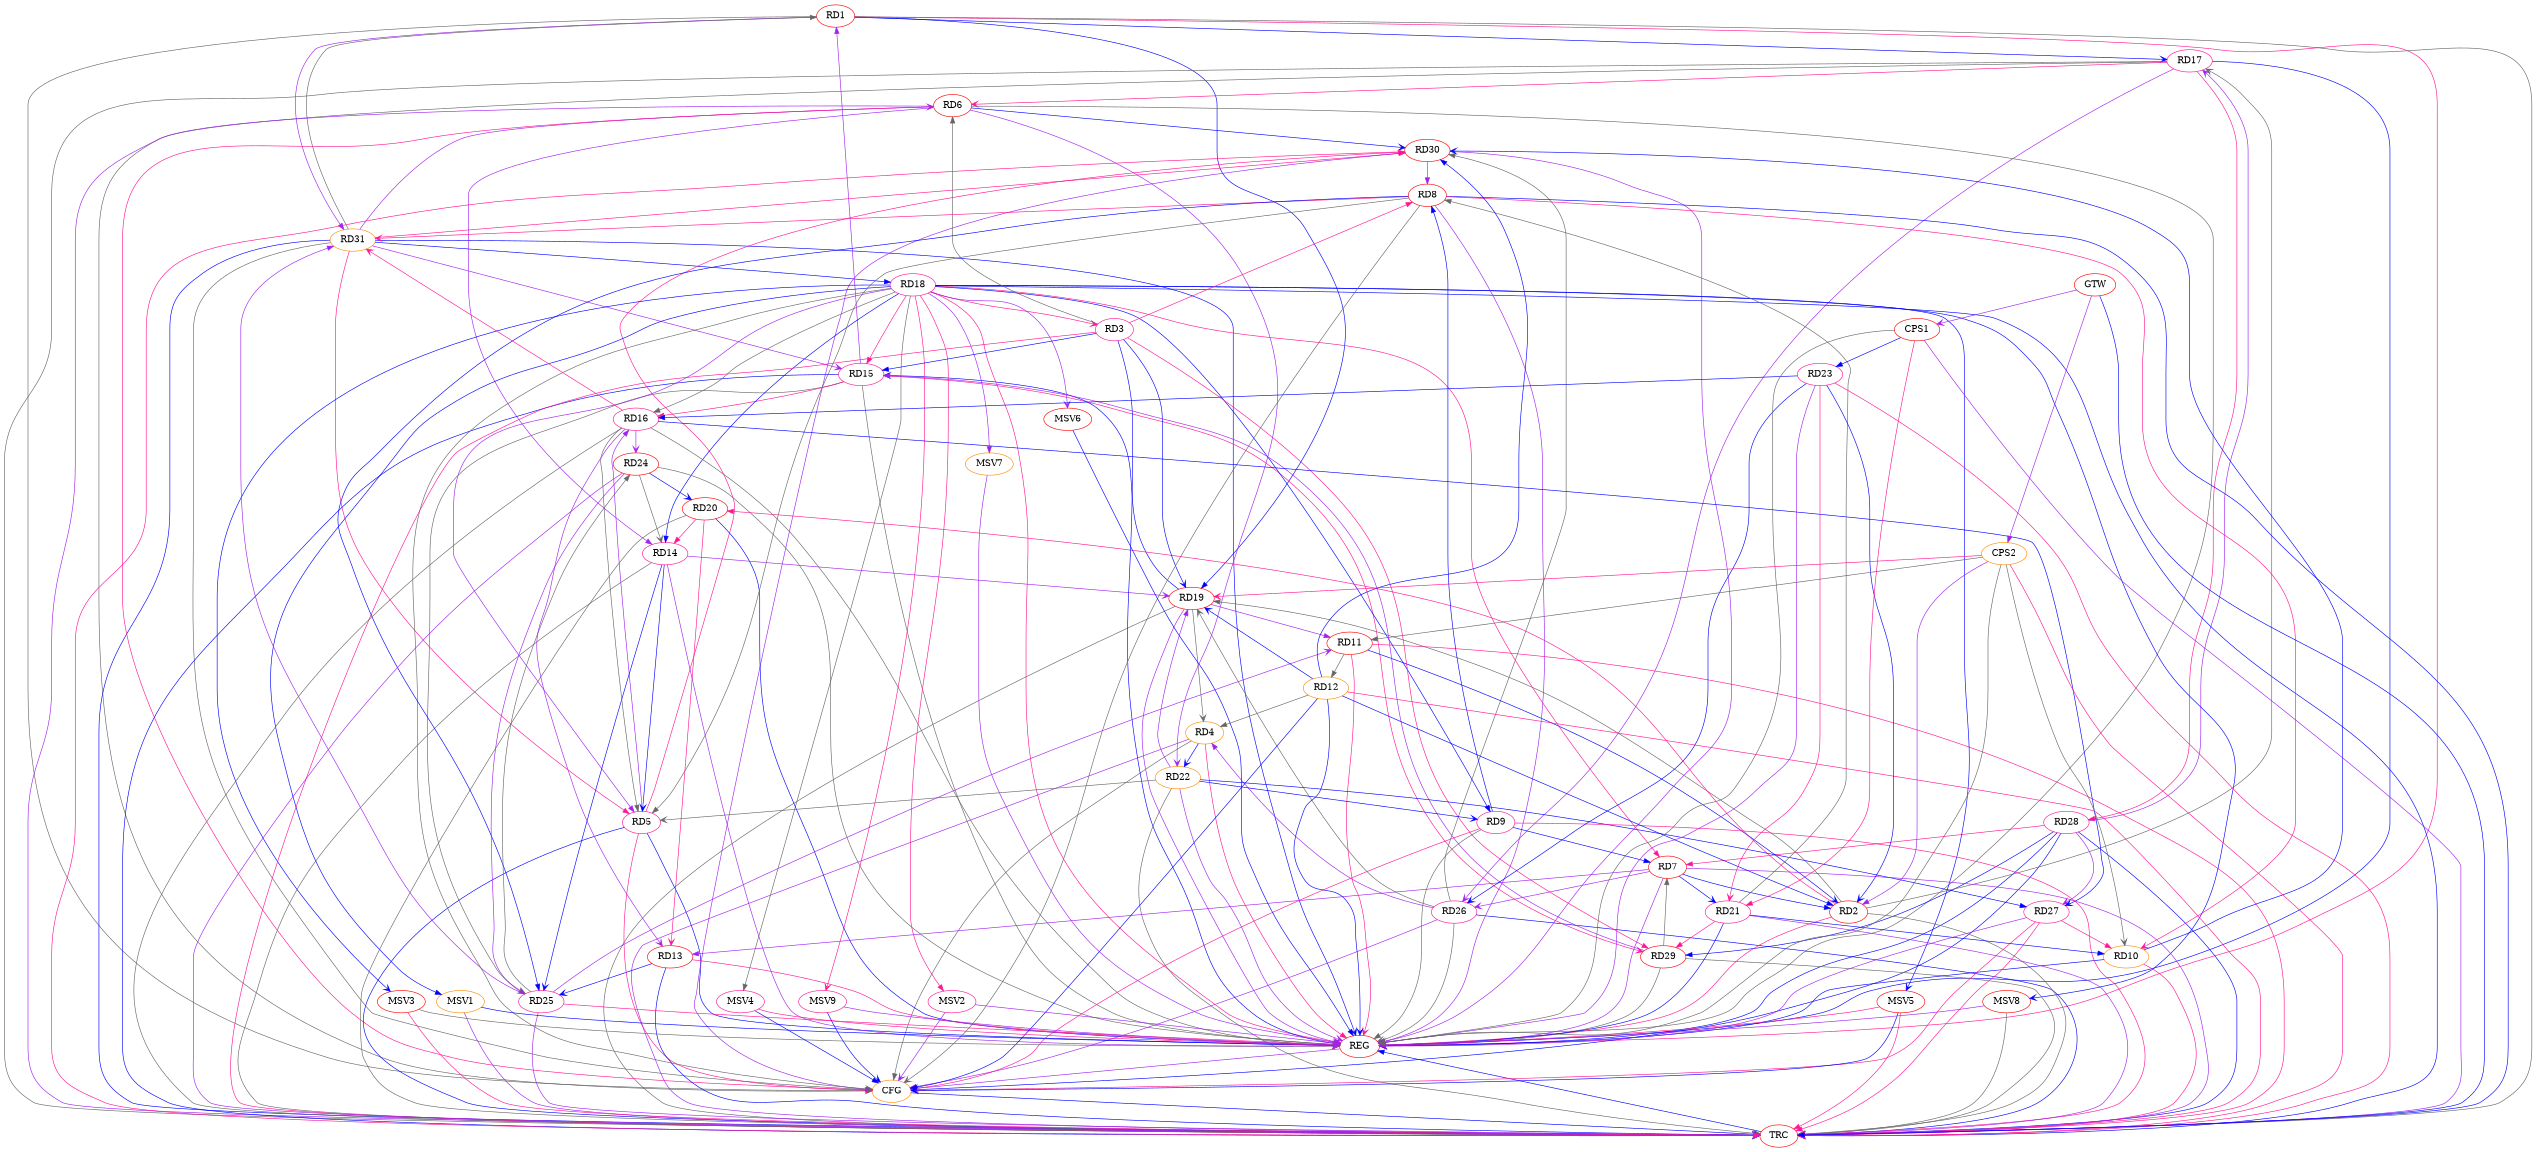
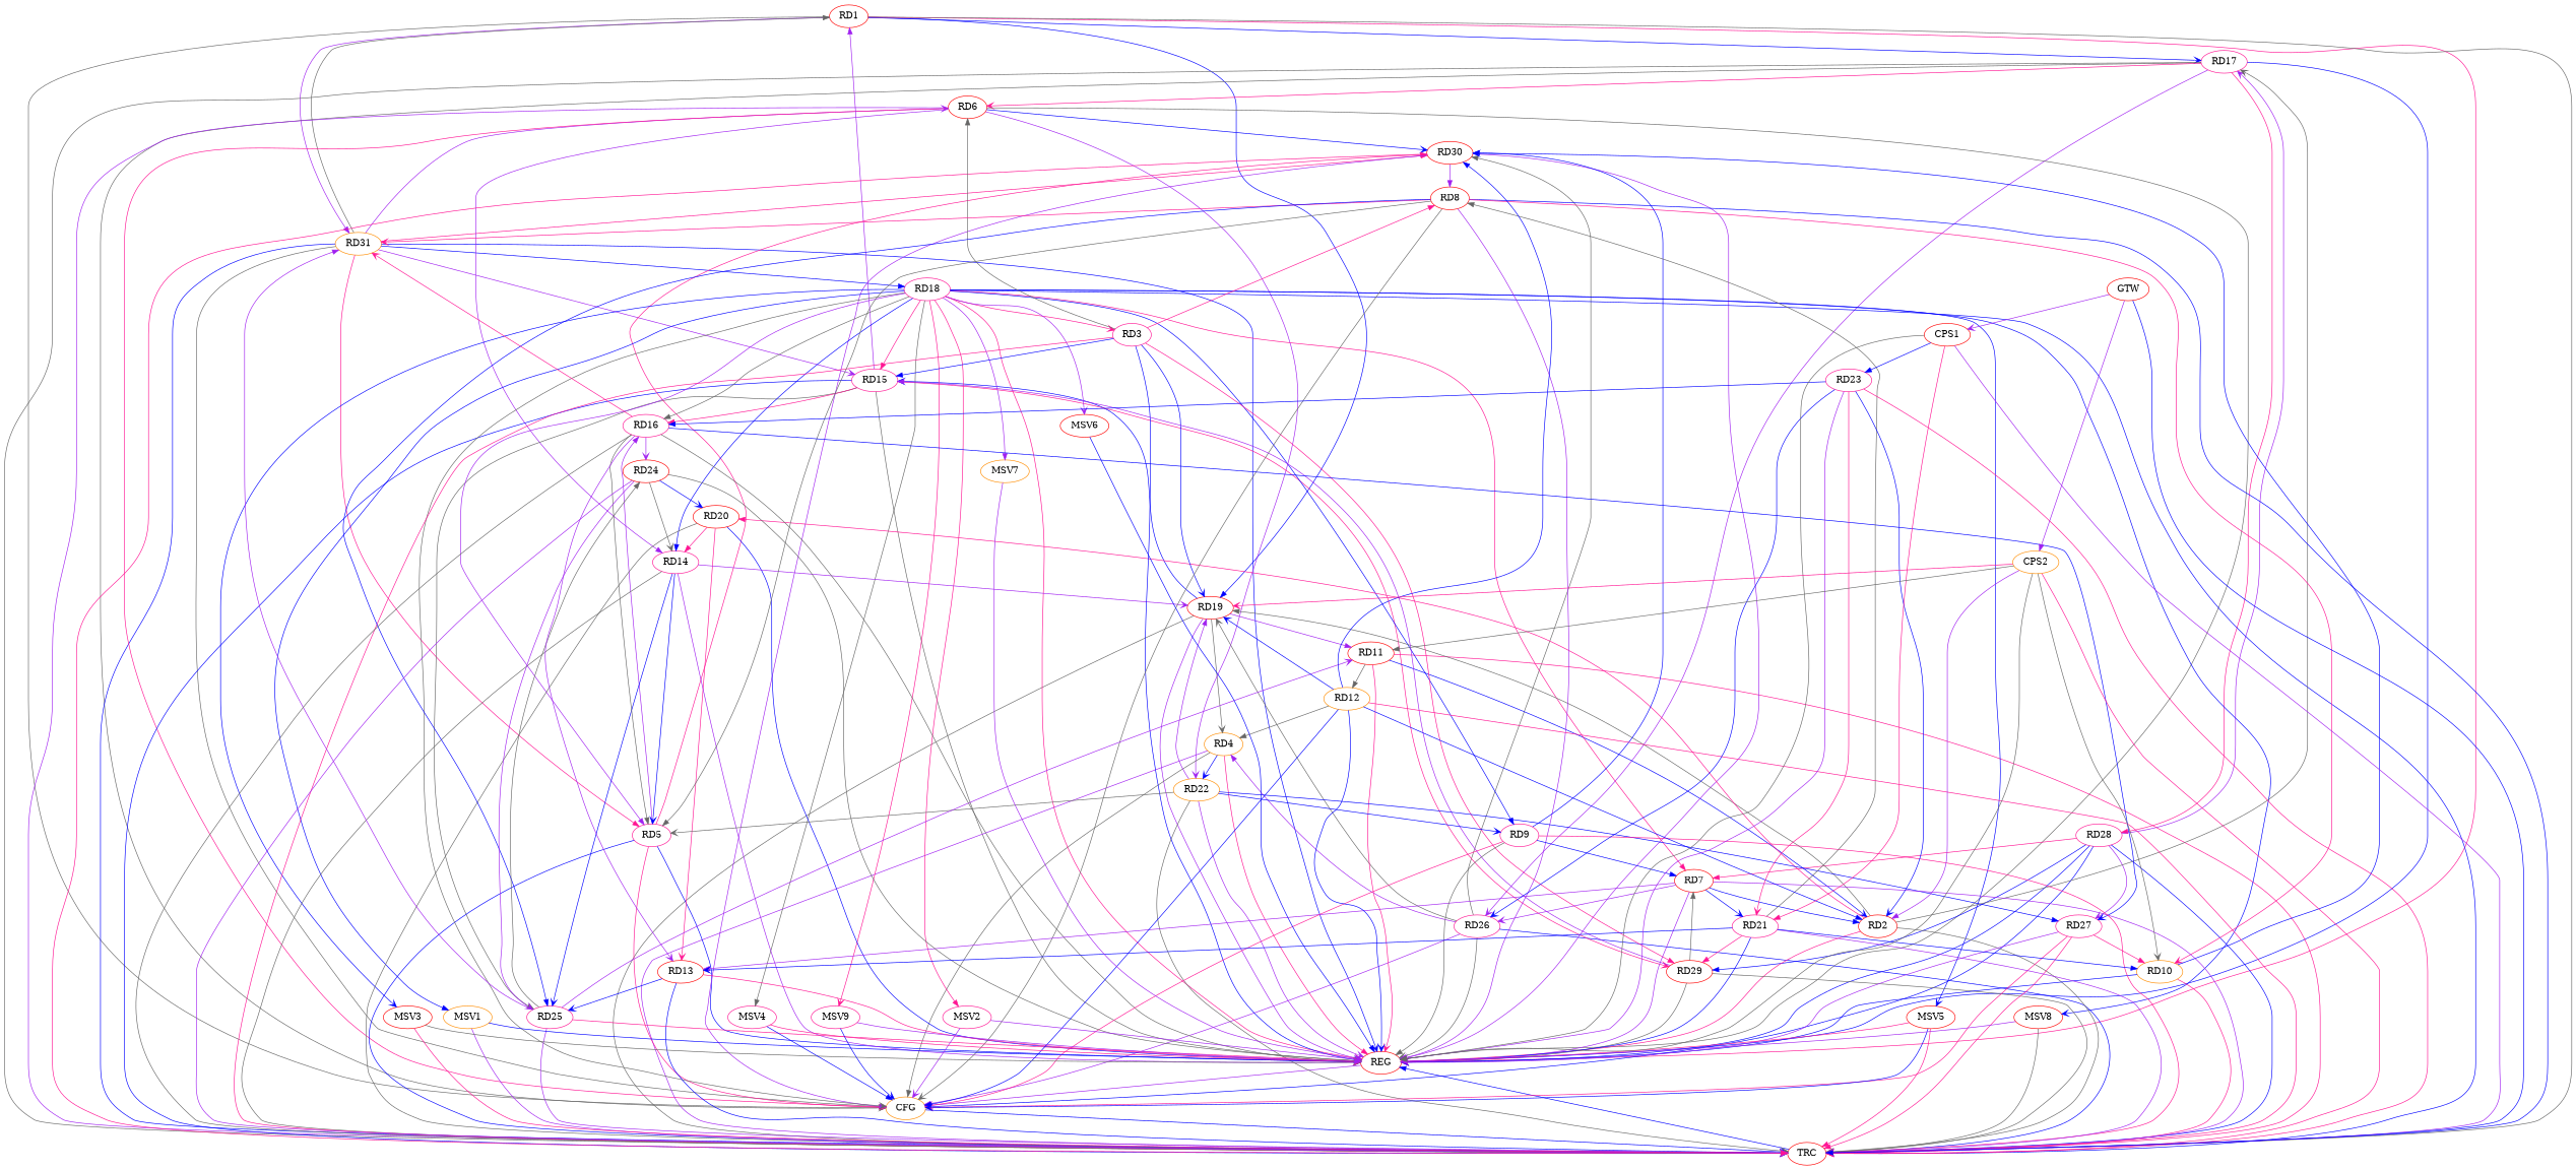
  strict digraph {
    node [color=red]
    edge [arrowhead=vee color=blue]
    n1 [label=RD1]
    n2 [color=deeppink label=RD17]
    n3 [label=RD19]
    n4 [color=darkorange label=RD31]
    n5 [label=REG]
    n6 [color=darkorange label=CFG]
    n7 [label=TRC]
    n8 [label=RD6]
    n9 [color=deeppink label=RD26]
    n10 [color=deeppink label=RD28]
    n11 [color=deeppink label=RD15]
    n12 [color=darkorange label=RD4]
    n13 [label=RD11]
    n14 [color=deeppink label=RD5]
    n15 [label=RD30]
    n16 [color=deeppink label=RD18]
    n17 [label=RD2]
    n18 [label=RD20]
    n19 [color=deeppink label=RD14]
    n20 [label=RD13]
    n21 [color=deeppink label=RD3]
    n22 [label=RD8]
    n23 [label=RD29]
    n24 [color=darkorange label=RD22]
    n25 [color=darkorange label=RD10]
    n26 [color=deeppink label=RD25]
    n27 [color=deeppink label=RD16]
    n28 [label=RD7]
    n29 [color=deeppink label=RD9]
    n30 [color=deeppink label=RD27]
    n31 [label=RD24]
    n32 [color=deeppink label=RD21]
    n33 [color=darkorange label=RD12]
    n34 [color=darkorange label=MSV1]
    n35 [color=deeppink label=MSV2]
    n36 [label=MSV3]
    n37 [color=deeppink label=MSV4]
    n38 [label=MSV5]
    n39 [label=MSV6]
    n40 [color=darkorange label=MSV7]
    n41 [label=MSV8]
    n42 [color=deeppink label=MSV9]
    n43 [color=deeppink label=RD23]
    n44 [label=CPS1]
    n45 [color=darkorange label=CPS2]
    n46 [label=GTW]
    n1 -> n2
    n1 -> n3 [arrowhead=normal]
    n1 -> n4 [arrowhead=normal color=purple]
    n1 -> n5 [color=deeppink]
    n1 -> n6 [color=gray40]
    n1 -> n7 [color=gray40]
    n2 -> n5 [arrowhead=normal]
    n2 -> n6 [arrowhead=normal color=gray40]
    n2 -> n7 [color=gray40]
    n2 -> n8 [color=deeppink]
    n2 -> n9 [color=purple]
    n2 -> n10 [arrowhead=normal color=deeppink]
    n3 -> n5 [color=purple]
    n3 -> n7 [arrowhead=normal color=gray40]
    n3 -> n11
    n3 -> n12 [color=gray40]
    n3 -> n13 [arrowhead=normal color=purple]
    n4 -> n1 [arrowhead=normal color=gray40]
    n4 -> n5
    n4 -> n6 [arrowhead=normal color=gray40]
    n4 -> n7 [arrowhead=normal]
    n4 -> n8 [color=purple]
    n4 -> n11 [color=purple]
    n4 -> n14 [arrowhead=normal color=deeppink]
    n4 -> n15 [arrowhead=normal color=deeppink]
    n4 -> n16 [arrowhead=normal]
    n5 -> n6 [color=purple]
    n6 -> n7
    n7 -> n5 [arrowhead=normal]
    n8 -> n5 [color=gray40]
    n8 -> n6 [arrowhead=normal color=deeppink]
    n8 -> n7 [color=purple]
    n8 -> n15
    n8 -> n19 [arrowhead=normal color=purple]
    n8 -> n24 [color=purple]
    n9 -> n3 [color=gray40]
    n9 -> n5 [color=gray40]
    n9 -> n6 [arrowhead=normal color=purple]
    n9 -> n7
    n9 -> n12 [arrowhead=normal color=purple]
    n9 -> n15 [arrowhead=normal color=gray40]
    n10 -> n2 [color=purple]
    n10 -> n5 [arrowhead=normal]
    n10 -> n6
    n10 -> n7 [arrowhead=normal]
    n10 -> n23 [arrowhead=normal]
    n10 -> n28 [arrowhead=normal color=deeppink]
    n10 -> n30 [color=purple]
    n11 -> n1 [arrowhead=normal color=purple]
    n11 -> n5 [arrowhead=normal color=gray40]
    n11 -> n7
    n11 -> n23 [color=deeppink]
    n11 -> n26 [arrowhead=normal color=gray40]
    n11 -> n27 [arrowhead=normal color=deeppink]
    n12 -> n5 [arrowhead=normal color=deeppink]
    n12 -> n6 [arrowhead=normal color=gray40]
    n12 -> n7 [color=purple]
    n12 -> n24
    n13 -> n5 [color=deeppink]
    n13 -> n7 [arrowhead=normal color=deeppink]
    n13 -> n17
    n13 -> n33 [arrowhead=normal color=gray40]
    n14 -> n5
    n14 -> n6 [arrowhead=normal color=deeppink]
    n14 -> n7
    n14 -> n15 [arrowhead=normal color=deeppink]
    n14 -> n27 [arrowhead=normal color=purple]
    n15 -> n5 [arrowhead=normal color=purple]
    n15 -> n6 [arrowhead=normal color=purple]
    n15 -> n7 [color=deeppink]
    n15 -> n22 [arrowhead=normal color=purple]
    n16 -> n5 [color=deeppink]
    n16 -> n6 [color=gray40]
    n16 -> n7 [arrowhead=normal]
    n16 -> n11 [arrowhead=normal color=deeppink]
    n16 -> n14 [arrowhead=normal color=purple]
    n16 -> n19 [arrowhead=normal]
    n16 -> n21 [color=deeppink]
    n16 -> n27 [arrowhead=normal color=gray40]
    n16 -> n28 [arrowhead=normal color=deeppink]
    n16 -> n29 [arrowhead=normal]
    n16 -> n34 [arrowhead=normal]
    n16 -> n35 [arrowhead=normal color=deeppink]
    n16 -> n36
    n16 -> n37 [arrowhead=normal color=gray40]
    n16 -> n38
    n16 -> n39 [color=purple]
    n16 -> n40 [arrowhead=normal color=purple]
    n16 -> n41
    n16 -> n42 [color=deeppink]
    n17 -> n2 [color=gray40]
    n17 -> n3 [arrowhead=normal color=gray40]
    n17 -> n5 [color=deeppink]
    n17 -> n7 [color=gray40]
    n17 -> n18 [arrowhead=normal color=deeppink]
    n18 -> n5
    n18 -> n7 [arrowhead=normal color=gray40]
    n18 -> n19 [arrowhead=normal color=deeppink]
    n18 -> n20 [color=deeppink]
    n19 -> n3 [color=purple]
    n19 -> n5 [color=purple]
    n19 -> n7 [arrowhead=normal color=gray40]
    n19 -> n14
    n19 -> n26
    n20 -> n5 [color=deeppink]
    n20 -> n7
    n20 -> n26
    n21 -> n3
    n21 -> n5
    n21 -> n7 [arrowhead=normal color=deeppink]
    n21 -> n8 [arrowhead=normal color=gray40]
    n21 -> n11 [arrowhead=normal]
    n21 -> n22 [arrowhead=normal color=deeppink]
    n21 -> n23 [arrowhead=normal color=deeppink]
    n22 -> n4 [color=deeppink]
    n22 -> n5 [color=purple]
    n22 -> n6 [color=gray40]
    n22 -> n7 [arrowhead=normal]
    n22 -> n14 [arrowhead=normal color=gray40]
    n22 -> n25 [color=deeppink]
    n22 -> n26 [arrowhead=normal]
    n23 -> n5 [color=gray40]
    n23 -> n7 [arrowhead=normal color=gray40]
    n23 -> n11 [arrowhead=normal color=purple]
    n23 -> n28 [arrowhead=normal color=gray40]
    n24 -> n3 [arrowhead=normal color=purple]
    n24 -> n5 [color=purple]
    n24 -> n7 [color=gray40]
    n24 -> n14 [color=gray40]
    n24 -> n29
    n24 -> n30 [arrowhead=normal]
    n25 -> n5
    n25 -> n7 [arrowhead=normal color=deeppink]
    n25 -> n15
    n26 -> n4 [arrowhead=normal color=purple]
    n26 -> n5 [arrowhead=normal color=deeppink]
    n26 -> n7 [color=purple]
    n26 -> n13 [color=purple]
    n26 -> n31 [arrowhead=normal color=gray40]
    n27 -> n4 [color=deeppink]
    n27 -> n5 [color=gray40]
    n27 -> n7 [color=gray40]
    n27 -> n14 [arrowhead=normal color=gray40]
    n27 -> n20 [color=purple]
    n27 -> n30
    n27 -> n31 [color=purple]
    n28 -> n5 [color=purple]
    n28 -> n7 [color=purple]
    n28 -> n9 [color=purple]
    n28 -> n17 [arrowhead=normal]
    n28 -> n20 [arrowhead=normal color=purple]
    n28 -> n32
    n29 -> n5 [arrowhead=normal color=gray40]
    n29 -> n6 [color=deeppink]
    n29 -> n7 [color=deeppink]
-   n29 -> n22 [arrowhead=normal]
+   n29 -> n15 [arrowhead=normal]
    n29 -> n28 [arrowhead=normal]
    n30 -> n5 [color=purple]
    n30 -> n6 [color=deeppink]
    n30 -> n7 [arrowhead=normal color=deeppink]
    n30 -> n25 [arrowhead=normal color=deeppink]
    n31 -> n5 [color=gray40]
    n31 -> n7 [color=purple]
    n31 -> n18
    n31 -> n19 [color=gray40]
    n31 -> n26 [color=purple]
    n32 -> n5
    n32 -> n7 [color=purple]
+   n32 -> n20
    n32 -> n22 [arrowhead=normal color=gray40]
    n32 -> n23 [arrowhead=normal color=deeppink]
    n32 -> n25 [arrowhead=normal]
    n33 -> n3
    n33 -> n5
    n33 -> n6 [arrowhead=normal]
    n33 -> n7 [color=deeppink]
    n33 -> n12 [arrowhead=normal color=gray40]
    n33 -> n15 [arrowhead=normal]
    n33 -> n17 [arrowhead=normal]
    n34 -> n5 [arrowhead=normal]
    n34 -> n7 [color=purple]
    n35 -> n5 [color=purple]
    n35 -> n6 [color=purple]
    n36 -> n5 [arrowhead=normal color=gray40]
    n36 -> n7 [arrowhead=normal color=deeppink]
    n37 -> n5 [color=deeppink]
    n37 -> n6 [arrowhead=normal]
    n38 -> n5 [arrowhead=normal color=deeppink]
    n38 -> n6
    n38 -> n7 [arrowhead=normal color=deeppink]
    n39 -> n5 [arrowhead=normal]
    n40 -> n5 [color=purple]
    n41 -> n5 [arrowhead=normal color=purple]
    n41 -> n7 [color=gray40]
    n42 -> n5 [arrowhead=normal color=purple]
    n42 -> n6
    n43 -> n5 [color=purple]
    n43 -> n7 [color=deeppink]
    n43 -> n9
    n43 -> n17
    n43 -> n27 [arrowhead=normal]
    n43 -> n32 [color=deeppink]
    n44 -> n5 [color=gray40]
    n44 -> n7 [color=purple]
    n44 -> n32 [arrowhead=normal color=deeppink]
    n44 -> n43 [arrowhead=normal]
    n45 -> n3 [color=deeppink]
    n45 -> n5 [arrowhead=normal color=gray40]
    n45 -> n7 [color=deeppink]
    n45 -> n13 [arrowhead=normal color=gray40]
    n45 -> n17 [arrowhead=normal color=purple]
    n45 -> n25 [color=gray40]
    n46 -> n7 [arrowhead=normal]
    n46 -> n44 [color=purple]
    n46 -> n45 [arrowhead=normal color=purple]
  }
